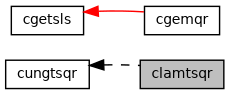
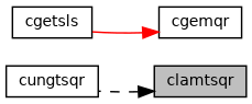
  digraph {
    rankdir=RL
    node [color=black fillcolor=white fontname=Helvetica fontsize=10 shape=record style=filled]
    edge [dir=back fontname=Helvetica fontsize=10 labelfontname=Helvetica labelfontsize=10]
    n1 [fillcolor=grey75 fontcolor=black height=0.2 label=clamtsqr width=0.4]
    n2 [height=0.2 label=cungtsqr width=0.4]
    n3 [height=0.2 label=cgemqr width=0.4]
    n4 [height=0.2 label=cgetsls width=0.4]
-   n2 -> n1 [color=black style=dashed]
-   n4 -> n3 [color=red style=solid]
+   n1 -> n2 [color=black style=dashed]
+   n3 -> n4 [color=red style=solid]
  }
